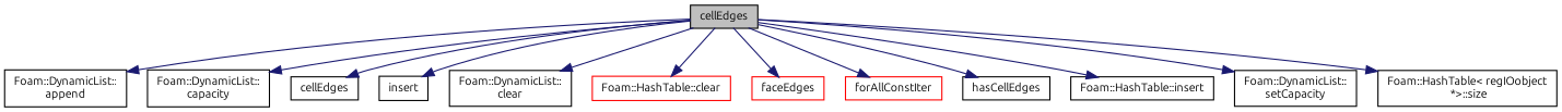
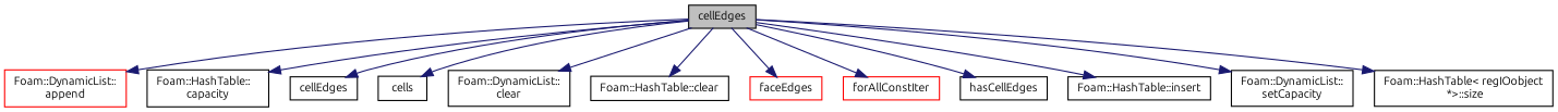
  digraph {
    fontname=Ubuntu
    rankdir=TB
    node [color=black fontname=Ubuntu fontsize=10 shape=record]
    edge [color=midnightblue fontname=Ubuntu fontsize=10 labelfontname=Helvetica labelfontsize=10 style=solid]
    n1 [fillcolor=grey75 fontcolor=black height=0.2 label=cellEdges style=filled width=0.4]
-   n2 [height=0.2 label="Foam::DynamicList::\lappend" width=0.4]
-   n3 [height=0.2 label="Foam::DynamicList::\lcapacity" width=0.4]
+   n2 [color=red height=0.2 label="Foam::DynamicList::\lappend" width=0.4]
+   n3 [height=0.2 label="Foam::HashTable::\lcapacity" width=0.4]
    n4 [height=0.2 label=cellEdges width=0.4]
-   n5 [height=0.2 label=insert width=0.4]
+   n5 [height=0.2 label=cells width=0.4]
    n6 [height=0.2 label="Foam::DynamicList::\lclear" width=0.4]
-   n7 [color=red height=0.2 label="Foam::HashTable::clear" width=0.4]
+   n7 [height=0.2 label="Foam::HashTable::clear" width=0.4]
    n8 [color=red height=0.2 label=faceEdges width=0.4]
    n9 [color=red height=0.2 label=forAllConstIter width=0.4]
    n10 [height=0.2 label=hasCellEdges width=0.4]
    n11 [height=0.2 label="Foam::HashTable::insert" width=0.4]
    n12 [height=0.2 label="Foam::DynamicList::\lsetCapacity" width=0.4]
    n13 [height=0.2 label="Foam::HashTable\< regIOobject\l *\>::size" width=0.4]
    n1 -> n2
    n1 -> n3
    n1 -> n4
    n1 -> n5
    n1 -> n6
    n1 -> n7
    n1 -> n8
    n1 -> n9
    n1 -> n10
    n1 -> n11
    n1 -> n12
    n1 -> n13
  }
